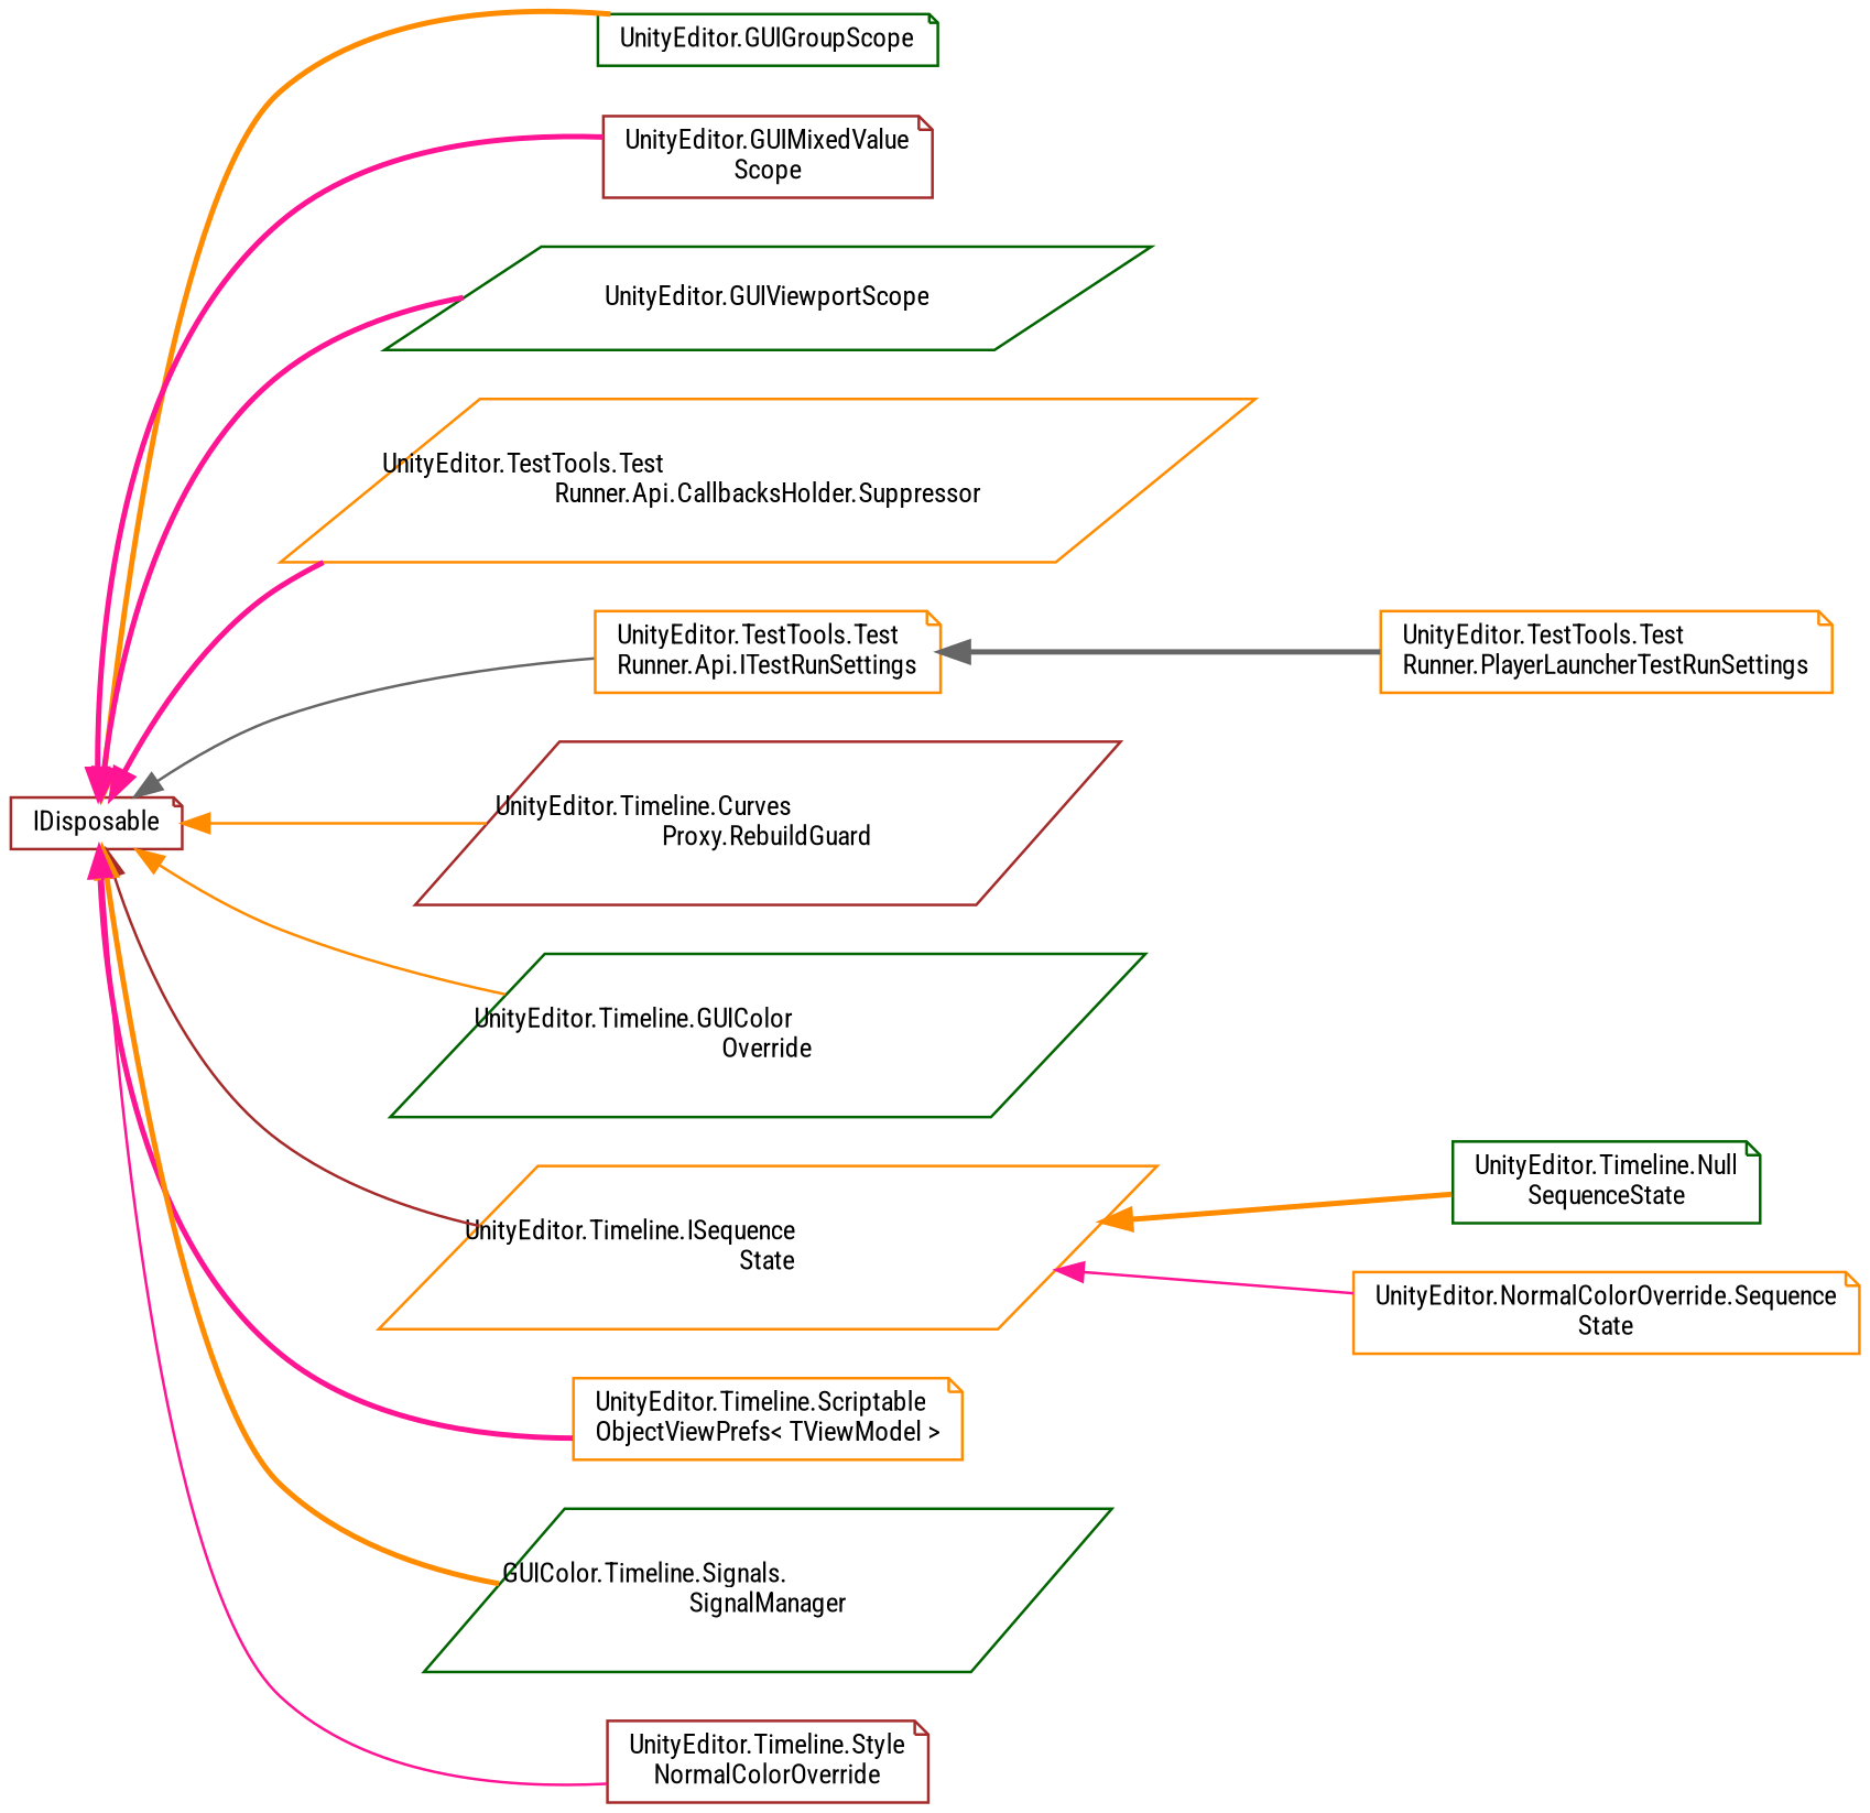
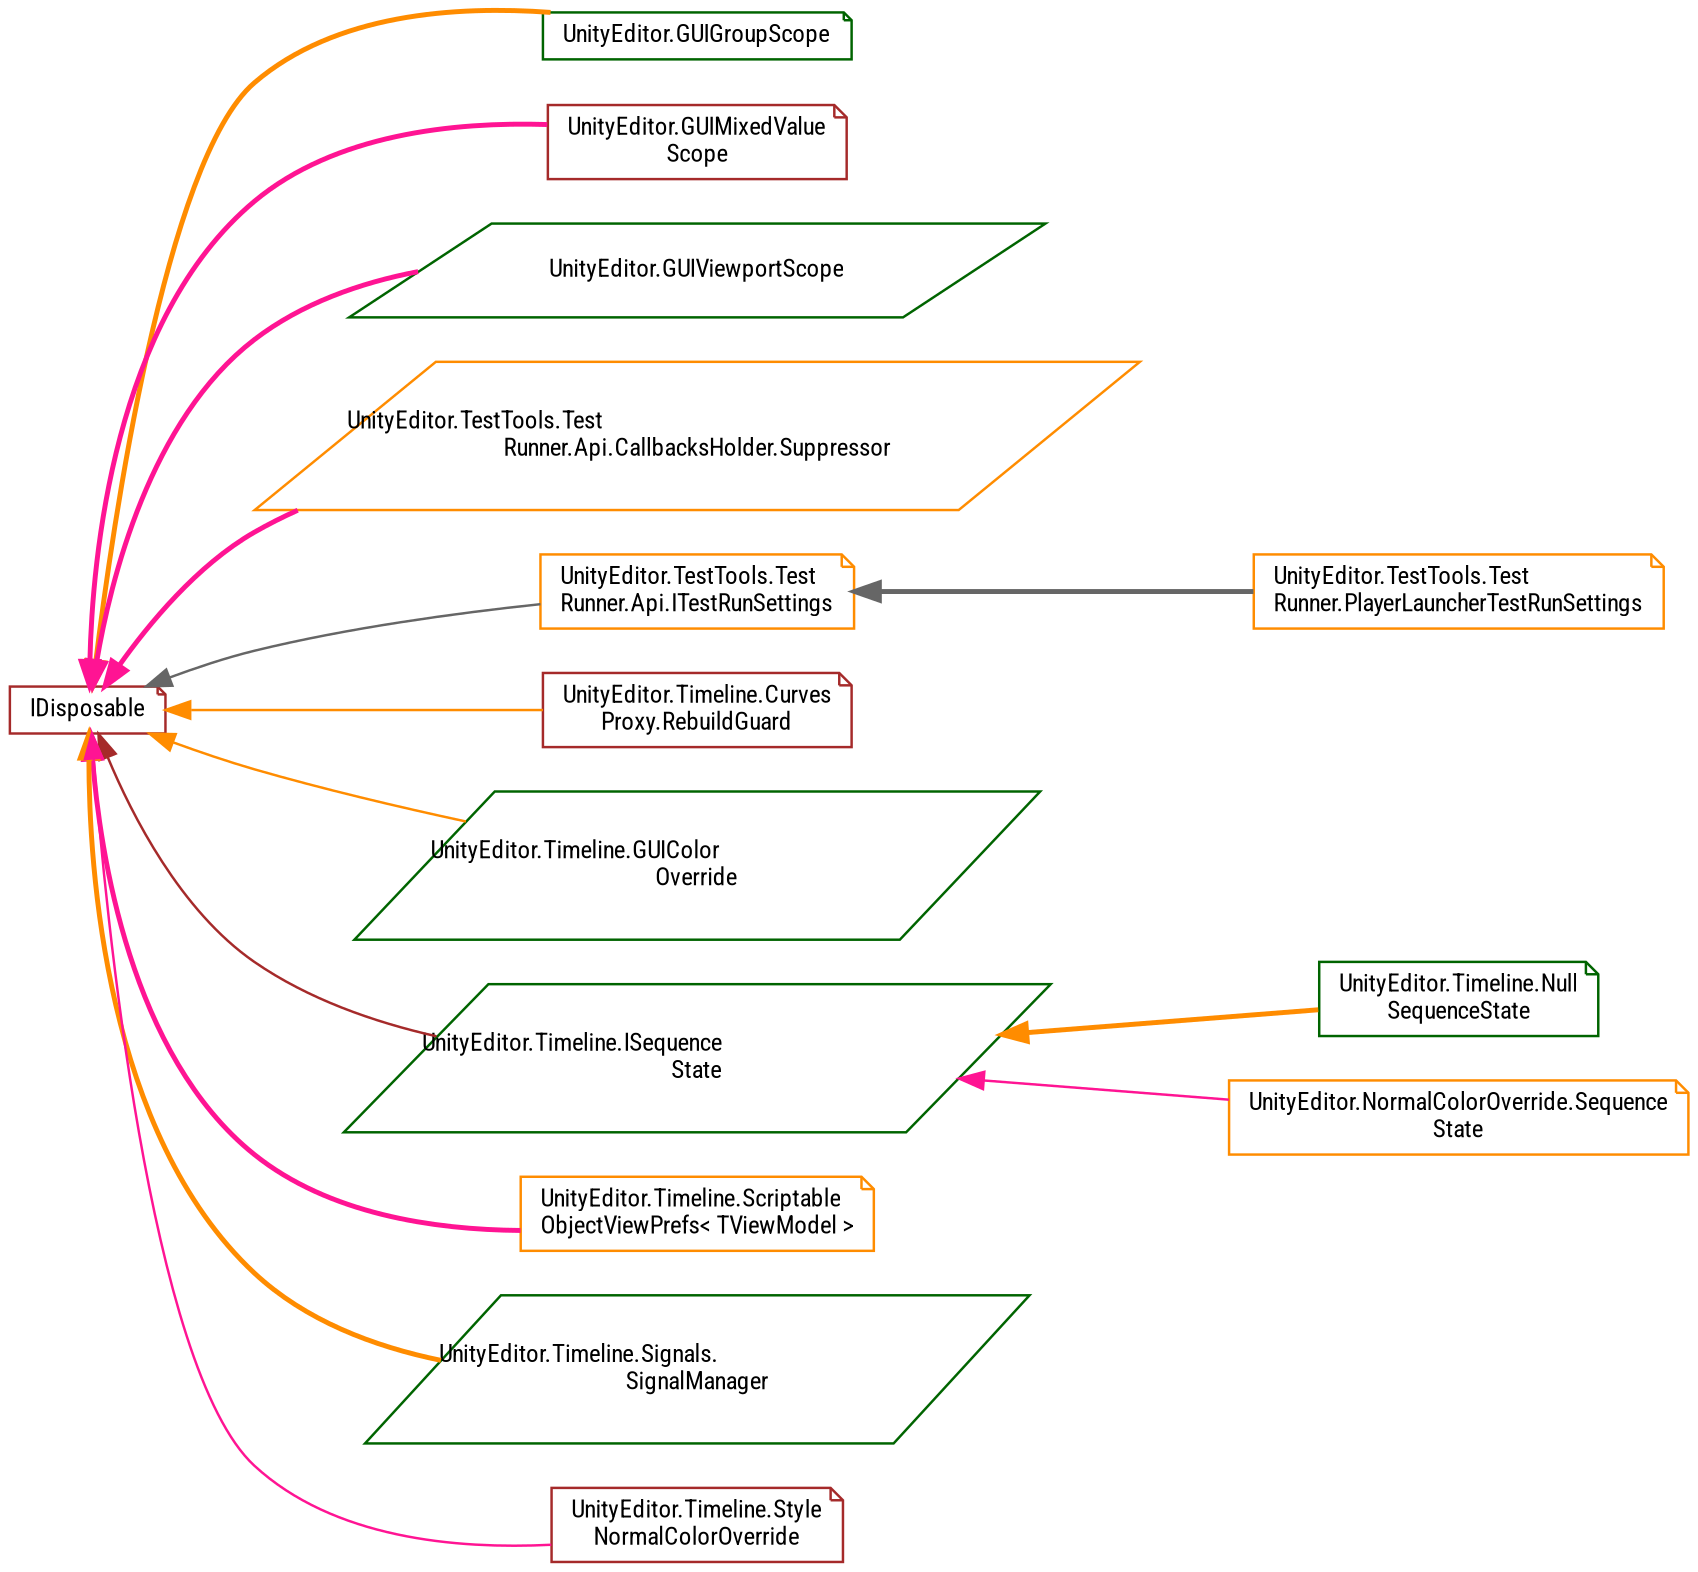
  digraph {
    fontname="Roboto Condensed"
    rankdir=LR
    node [color=darkorange fillcolor=white fontname="Roboto Condensed" fontsize=10 shape=note style=filled]
    edge [color=deeppink dir=back fontname="Roboto Condensed" fontsize=10 labelfontname=Helvetica labelfontsize=10 style=bold]
    n1 [color=brown height=0.2 label=IDisposable width=0.4]
    n2 [color=darkgreen height=0.2 label="UnityEditor.GUIGroupScope" width=0.4]
    n3 [color=brown height=0.2 label="UnityEditor.GUIMixedValue\lScope" width=0.4]
    n4 [color=darkgreen height=0.2 label="UnityEditor.GUIViewportScope" shape=parallelogram width=0.4]
    n5 [height=0.2 label="UnityEditor.TestTools.Test\lRunner.Api.CallbacksHolder.Suppressor" shape=parallelogram width=0.4]
    n6 [height=0.2 label="UnityEditor.TestTools.Test\lRunner.Api.ITestRunSettings" width=0.4]
-   n7 [color=brown height=0.2 label="UnityEditor.Timeline.Curves\lProxy.RebuildGuard" shape=parallelogram width=0.4]
+   n7 [color=brown height=0.2 label="UnityEditor.Timeline.Curves\lProxy.RebuildGuard" width=0.4]
    n8 [color=darkgreen height=0.2 label="UnityEditor.Timeline.GUIColor\lOverride" shape=parallelogram width=0.4]
-   n9 [height=0.2 label="UnityEditor.Timeline.ISequence\lState" shape=parallelogram width=0.4]
+   n9 [color=darkgreen height=0.2 label="UnityEditor.Timeline.ISequence\lState" shape=parallelogram width=0.4]
    n10 [height=0.2 label="UnityEditor.Timeline.Scriptable\lObjectViewPrefs\< TViewModel \>" width=0.4]
-   n11 [color=darkgreen height=0.2 label="GUIColor.Timeline.Signals.\lSignalManager" shape=parallelogram width=0.4]
+   n11 [color=darkgreen height=0.2 label="UnityEditor.Timeline.Signals.\lSignalManager" shape=parallelogram width=0.4]
    n12 [color=brown height=0.2 label="UnityEditor.Timeline.Style\lNormalColorOverride" width=0.4]
    n13 [height=0.2 label="UnityEditor.TestTools.Test\lRunner.PlayerLauncherTestRunSettings" width=0.4]
    n14 [color=darkgreen height=0.2 label="UnityEditor.Timeline.Null\lSequenceState" width=0.4]
    n15 [height=0.2 label="UnityEditor.NormalColorOverride.Sequence\lState" width=0.4]
    n1 -> n2 [color=darkorange]
    n1 -> n3
    n1 -> n4
    n1 -> n5
    n1 -> n6 [color=gray40 style=solid]
    n1 -> n7 [color=darkorange style=solid]
    n1 -> n8 [color=darkorange style=solid]
    n1 -> n9 [color=brown style=solid]
    n1 -> n10
    n1 -> n11 [color=darkorange]
    n1 -> n12 [style=solid]
    n6 -> n13 [color=gray40]
    n9 -> n14 [color=darkorange]
    n9 -> n15 [style=solid]
  }
